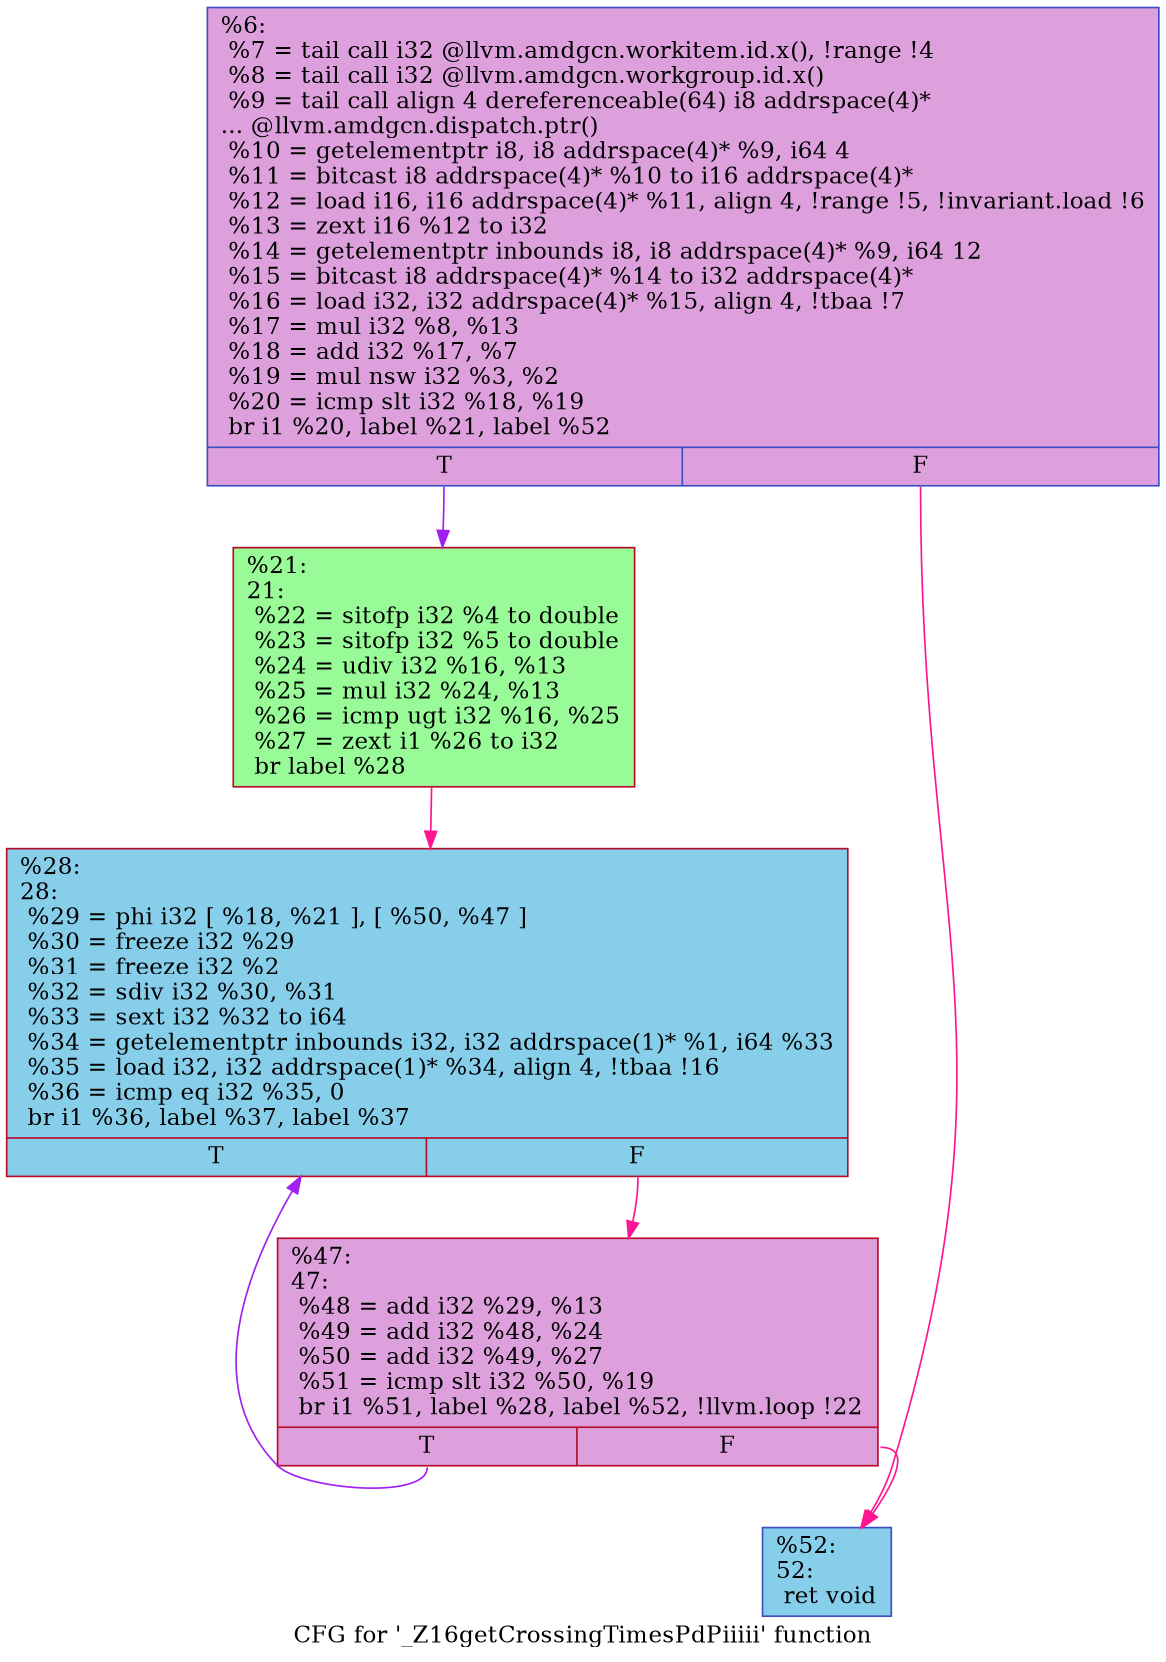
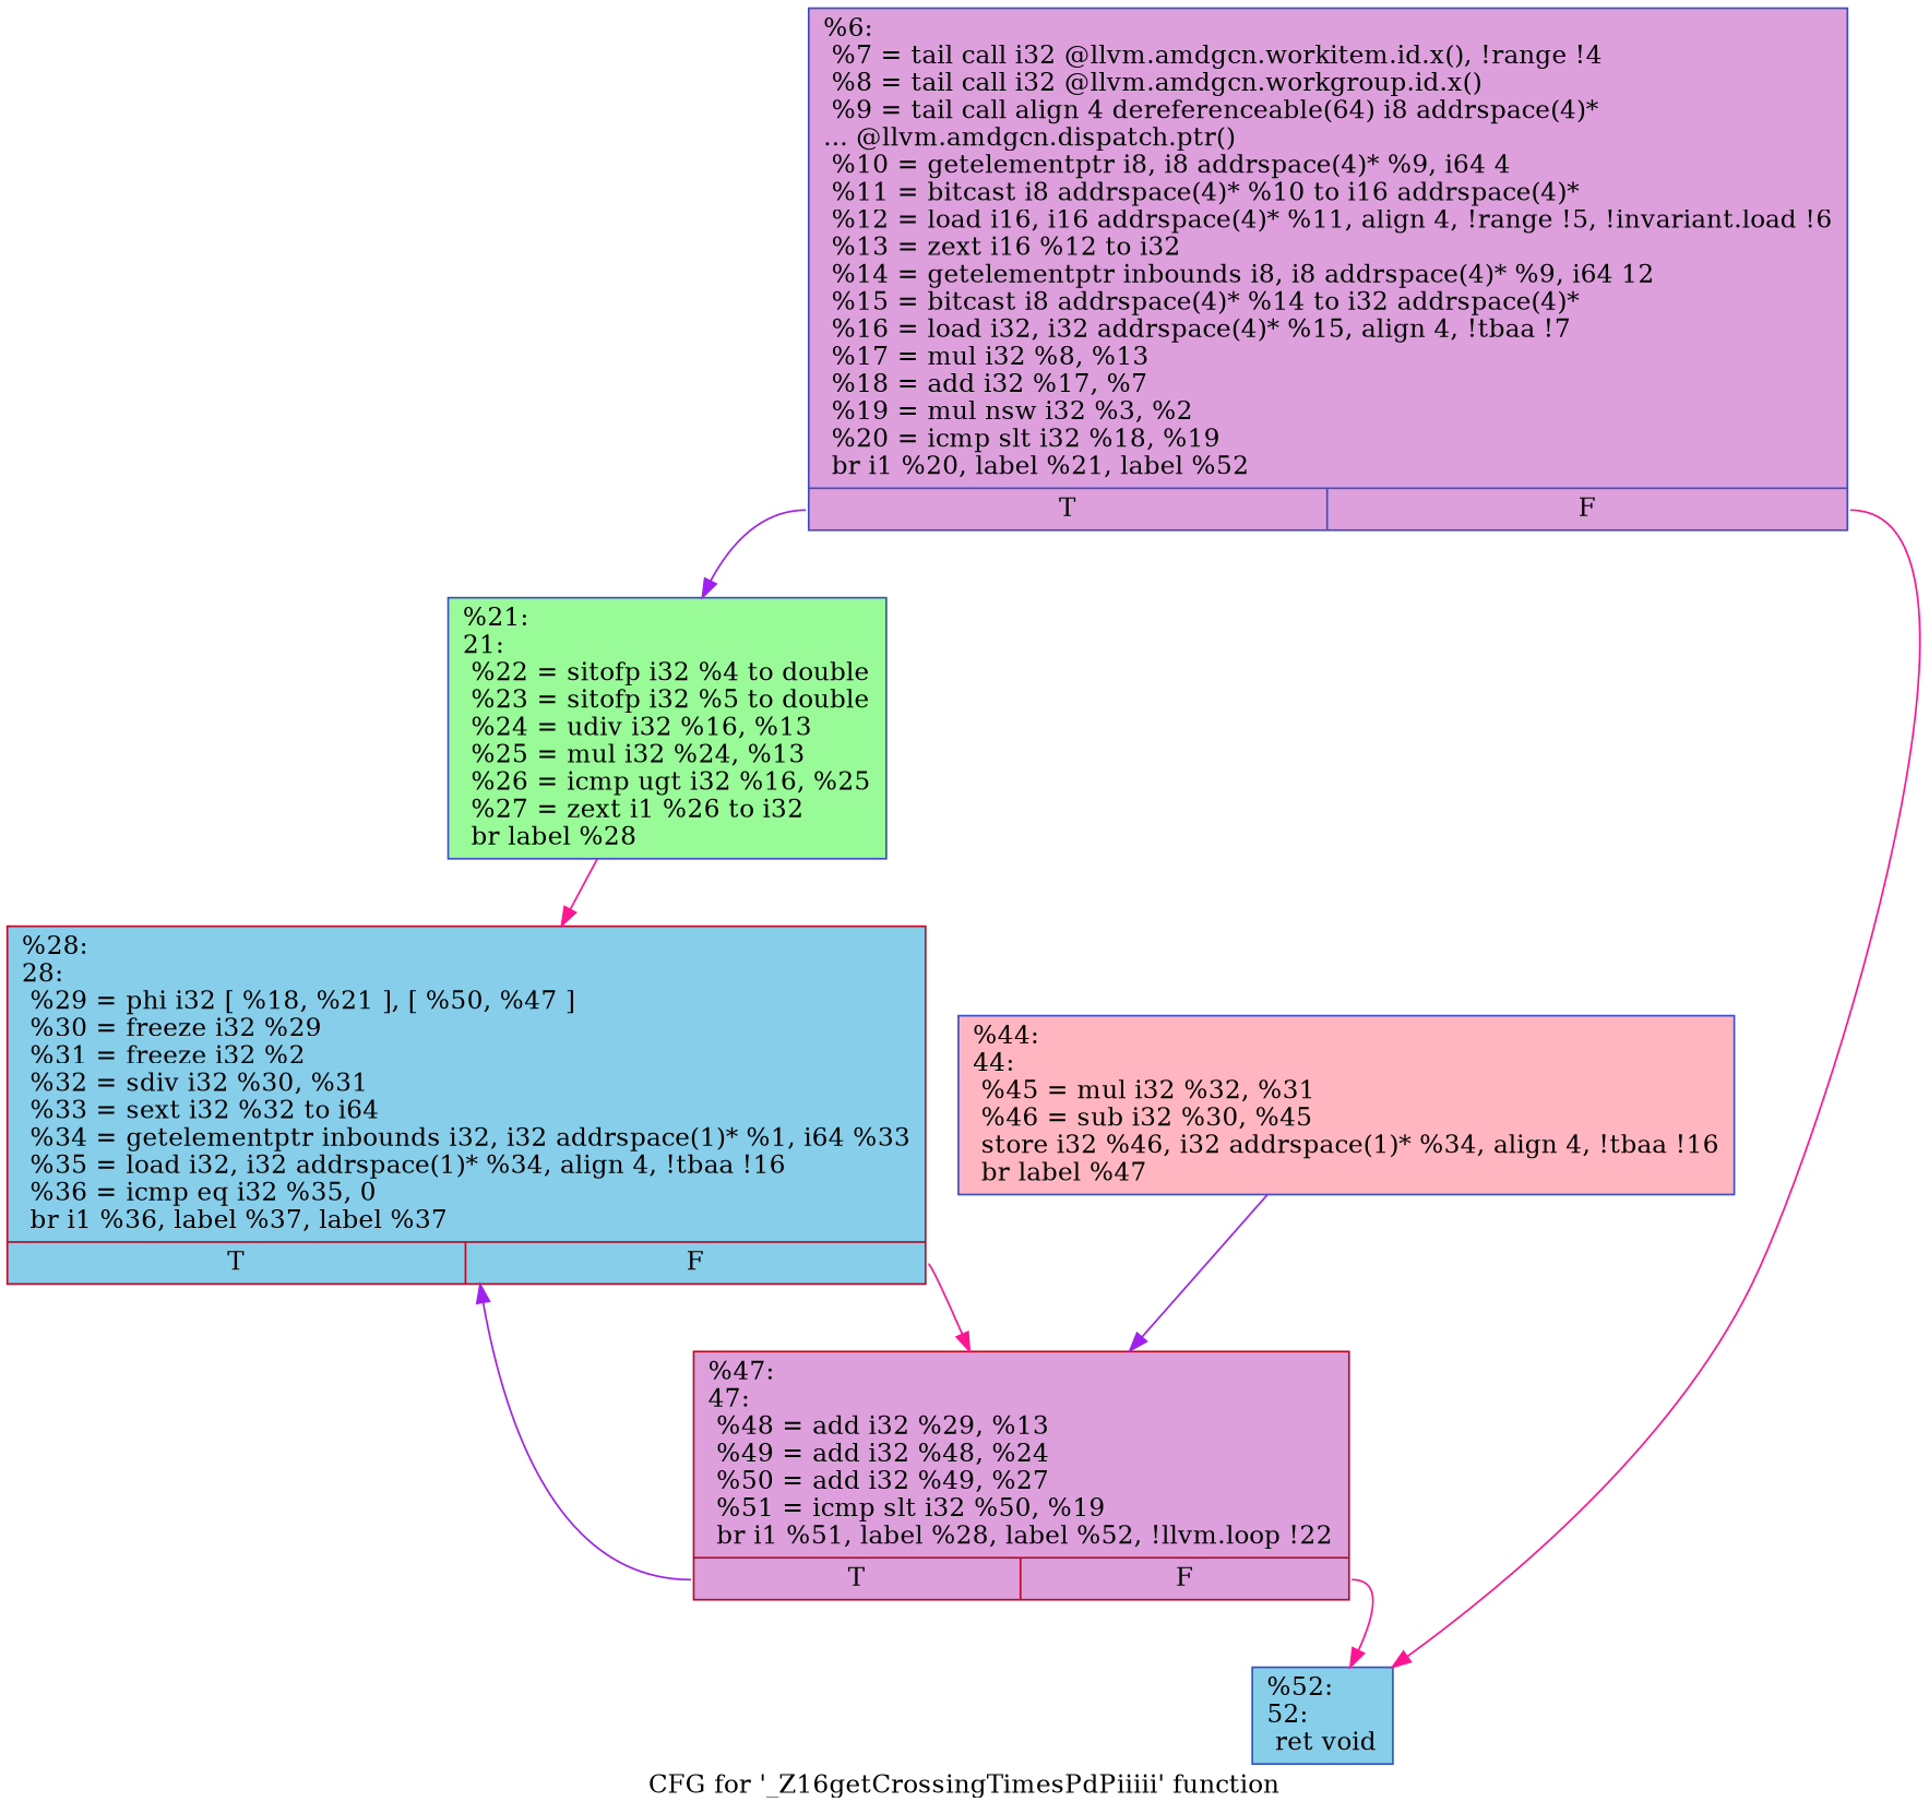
  digraph {
    label="CFG for '_Z16getCrossingTimesPdPiiiii' function"
    node [color="#3d50c3ff" fillcolor=plum shape=record style=filled]
    edge [color=deeppink tailport=s0]
    n1 [label="{%6:\l  %7 = tail call i32 @llvm.amdgcn.workitem.id.x(), !range !4\l  %8 = tail call i32 @llvm.amdgcn.workgroup.id.x()\l  %9 = tail call align 4 dereferenceable(64) i8 addrspace(4)*\l... @llvm.amdgcn.dispatch.ptr()\l  %10 = getelementptr i8, i8 addrspace(4)* %9, i64 4\l  %11 = bitcast i8 addrspace(4)* %10 to i16 addrspace(4)*\l  %12 = load i16, i16 addrspace(4)* %11, align 4, !range !5, !invariant.load !6\l  %13 = zext i16 %12 to i32\l  %14 = getelementptr inbounds i8, i8 addrspace(4)* %9, i64 12\l  %15 = bitcast i8 addrspace(4)* %14 to i32 addrspace(4)*\l  %16 = load i32, i32 addrspace(4)* %15, align 4, !tbaa !7\l  %17 = mul i32 %8, %13\l  %18 = add i32 %17, %7\l  %19 = mul nsw i32 %3, %2\l  %20 = icmp slt i32 %18, %19\l  br i1 %20, label %21, label %52\l|{<s0>T|<s1>F}}"]
-   n2 [color="#b70d28ff" fillcolor=palegreen label="{%21:\l21:                                               \l  %22 = sitofp i32 %4 to double\l  %23 = sitofp i32 %5 to double\l  %24 = udiv i32 %16, %13\l  %25 = mul i32 %24, %13\l  %26 = icmp ugt i32 %16, %25\l  %27 = zext i1 %26 to i32\l  br label %28\l}"]
+   n2 [fillcolor=palegreen label="{%21:\l21:                                               \l  %22 = sitofp i32 %4 to double\l  %23 = sitofp i32 %5 to double\l  %24 = udiv i32 %16, %13\l  %25 = mul i32 %24, %13\l  %26 = icmp ugt i32 %16, %25\l  %27 = zext i1 %26 to i32\l  br label %28\l}"]
    n3 [fillcolor=skyblue label="{%52:\l52:                                               \l  ret void\l}"]
    n4 [color="#b70d28ff" fillcolor=skyblue label="{%28:\l28:                                               \l  %29 = phi i32 [ %18, %21 ], [ %50, %47 ]\l  %30 = freeze i32 %29\l  %31 = freeze i32 %2\l  %32 = sdiv i32 %30, %31\l  %33 = sext i32 %32 to i64\l  %34 = getelementptr inbounds i32, i32 addrspace(1)* %1, i64 %33\l  %35 = load i32, i32 addrspace(1)* %34, align 4, !tbaa !16\l  %36 = icmp eq i32 %35, 0\l  br i1 %36, label %37, label %37\l|{<s0>T|<s1>F}}"]
    n5 [color="#b70d28ff" label="{%47:\l47:                                               \l  %48 = add i32 %29, %13\l  %49 = add i32 %48, %24\l  %50 = add i32 %49, %27\l  %51 = icmp slt i32 %50, %19\l  br i1 %51, label %28, label %52, !llvm.loop !22\l|{<s0>T|<s1>F}}"]
+   n6 [fillcolor=lightpink label="{%44:\l44:                                               \l  %45 = mul i32 %32, %31\l  %46 = sub i32 %30, %45\l  store i32 %46, i32 addrspace(1)* %34, align 4, !tbaa !16\l  br label %47\l}"]
    n1 -> n2 [color=purple]
    n1 -> n3 [tailport=s1]
    n2 -> n4
    n4 -> n5 [tailport=s1]
    n5 -> n3 [tailport=s1]
    n5 -> n4 [color=purple]
+   n6 -> n5 [color=purple]
  }
